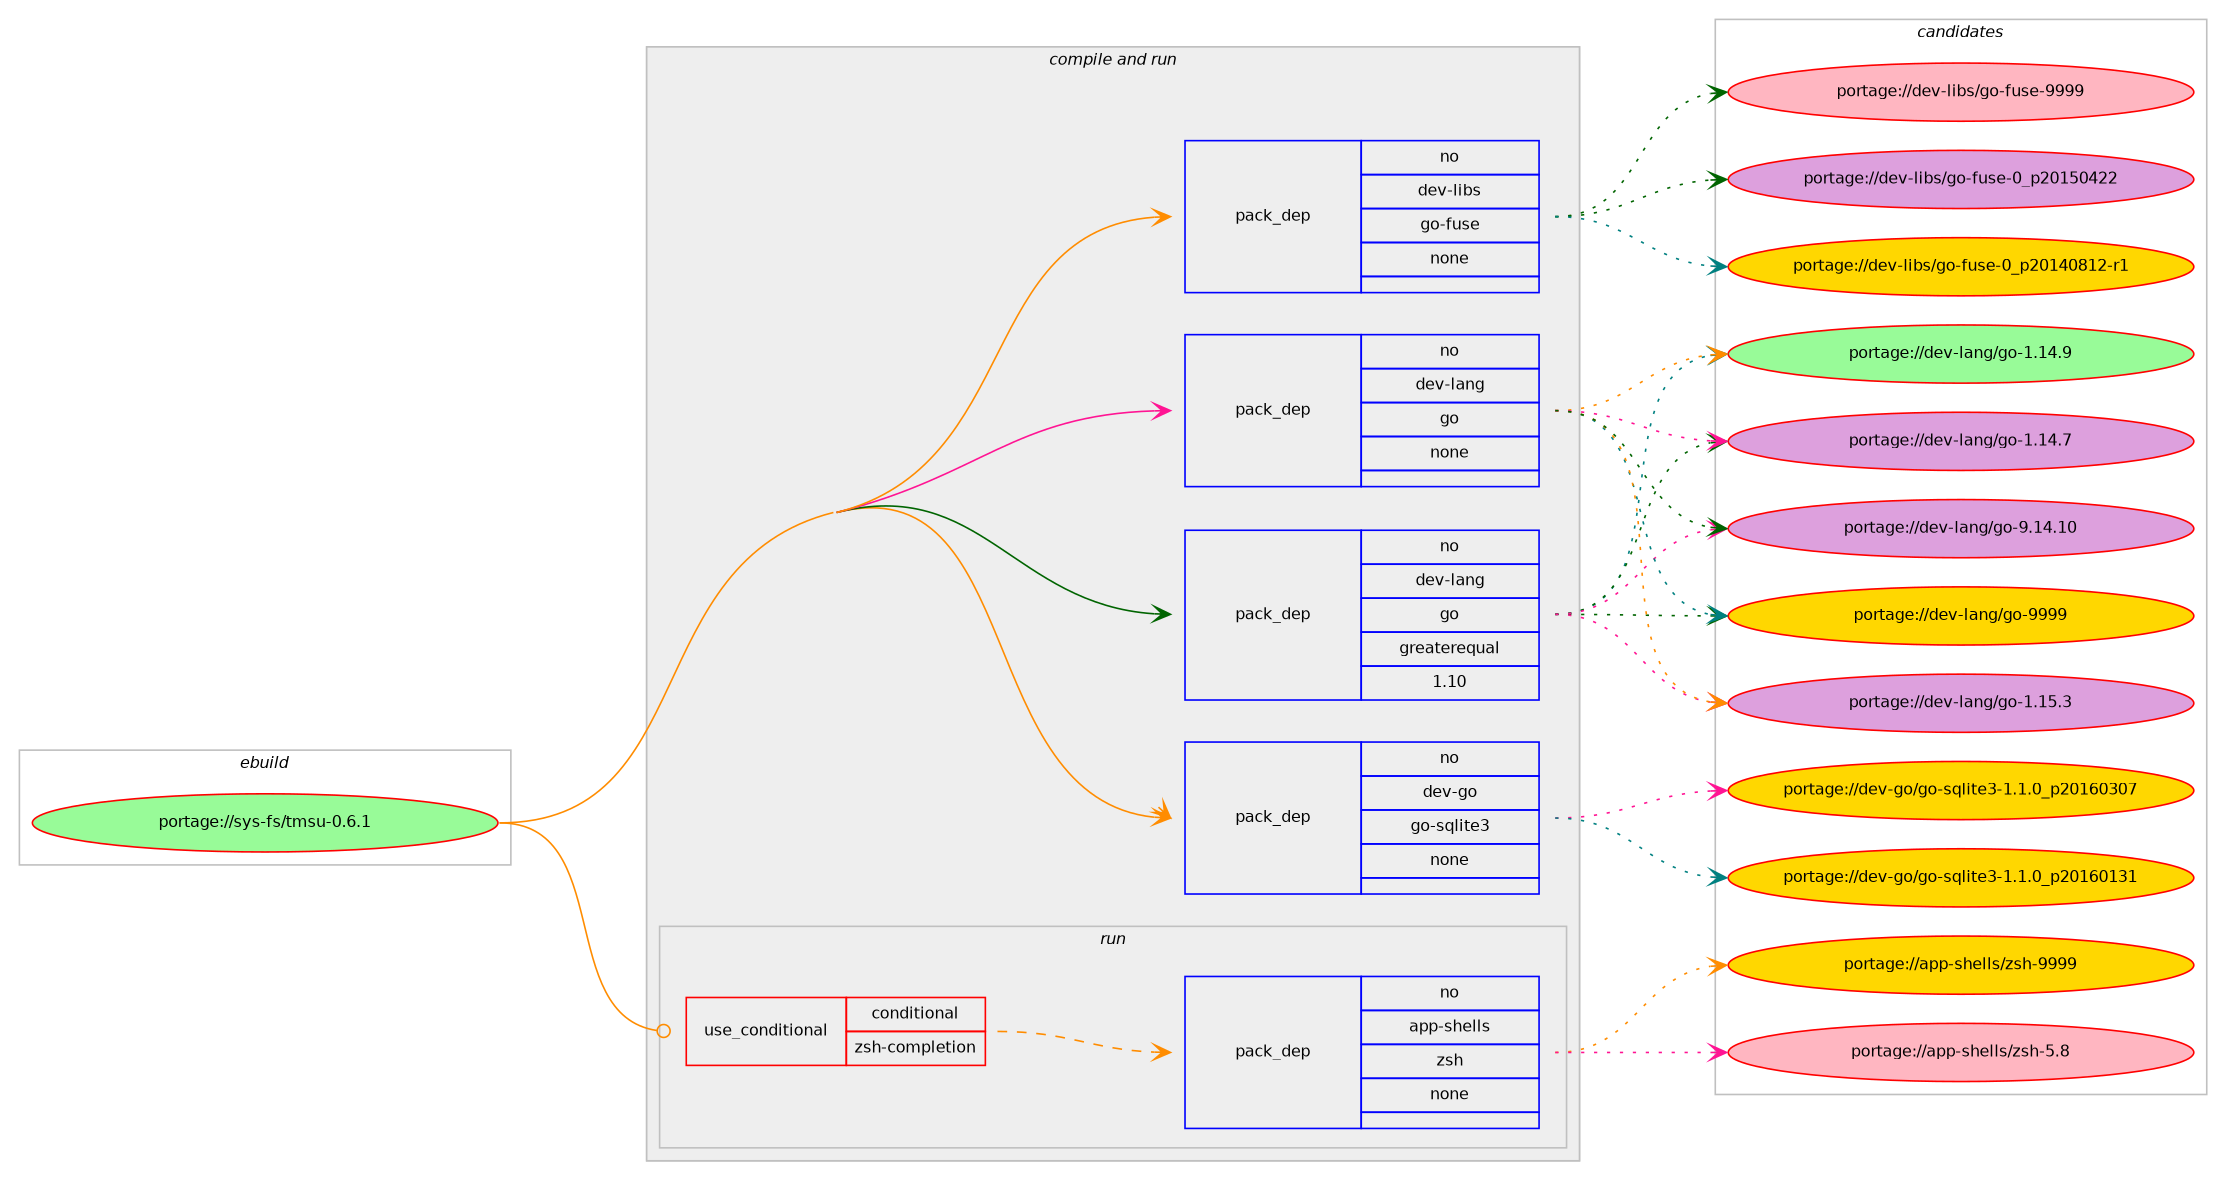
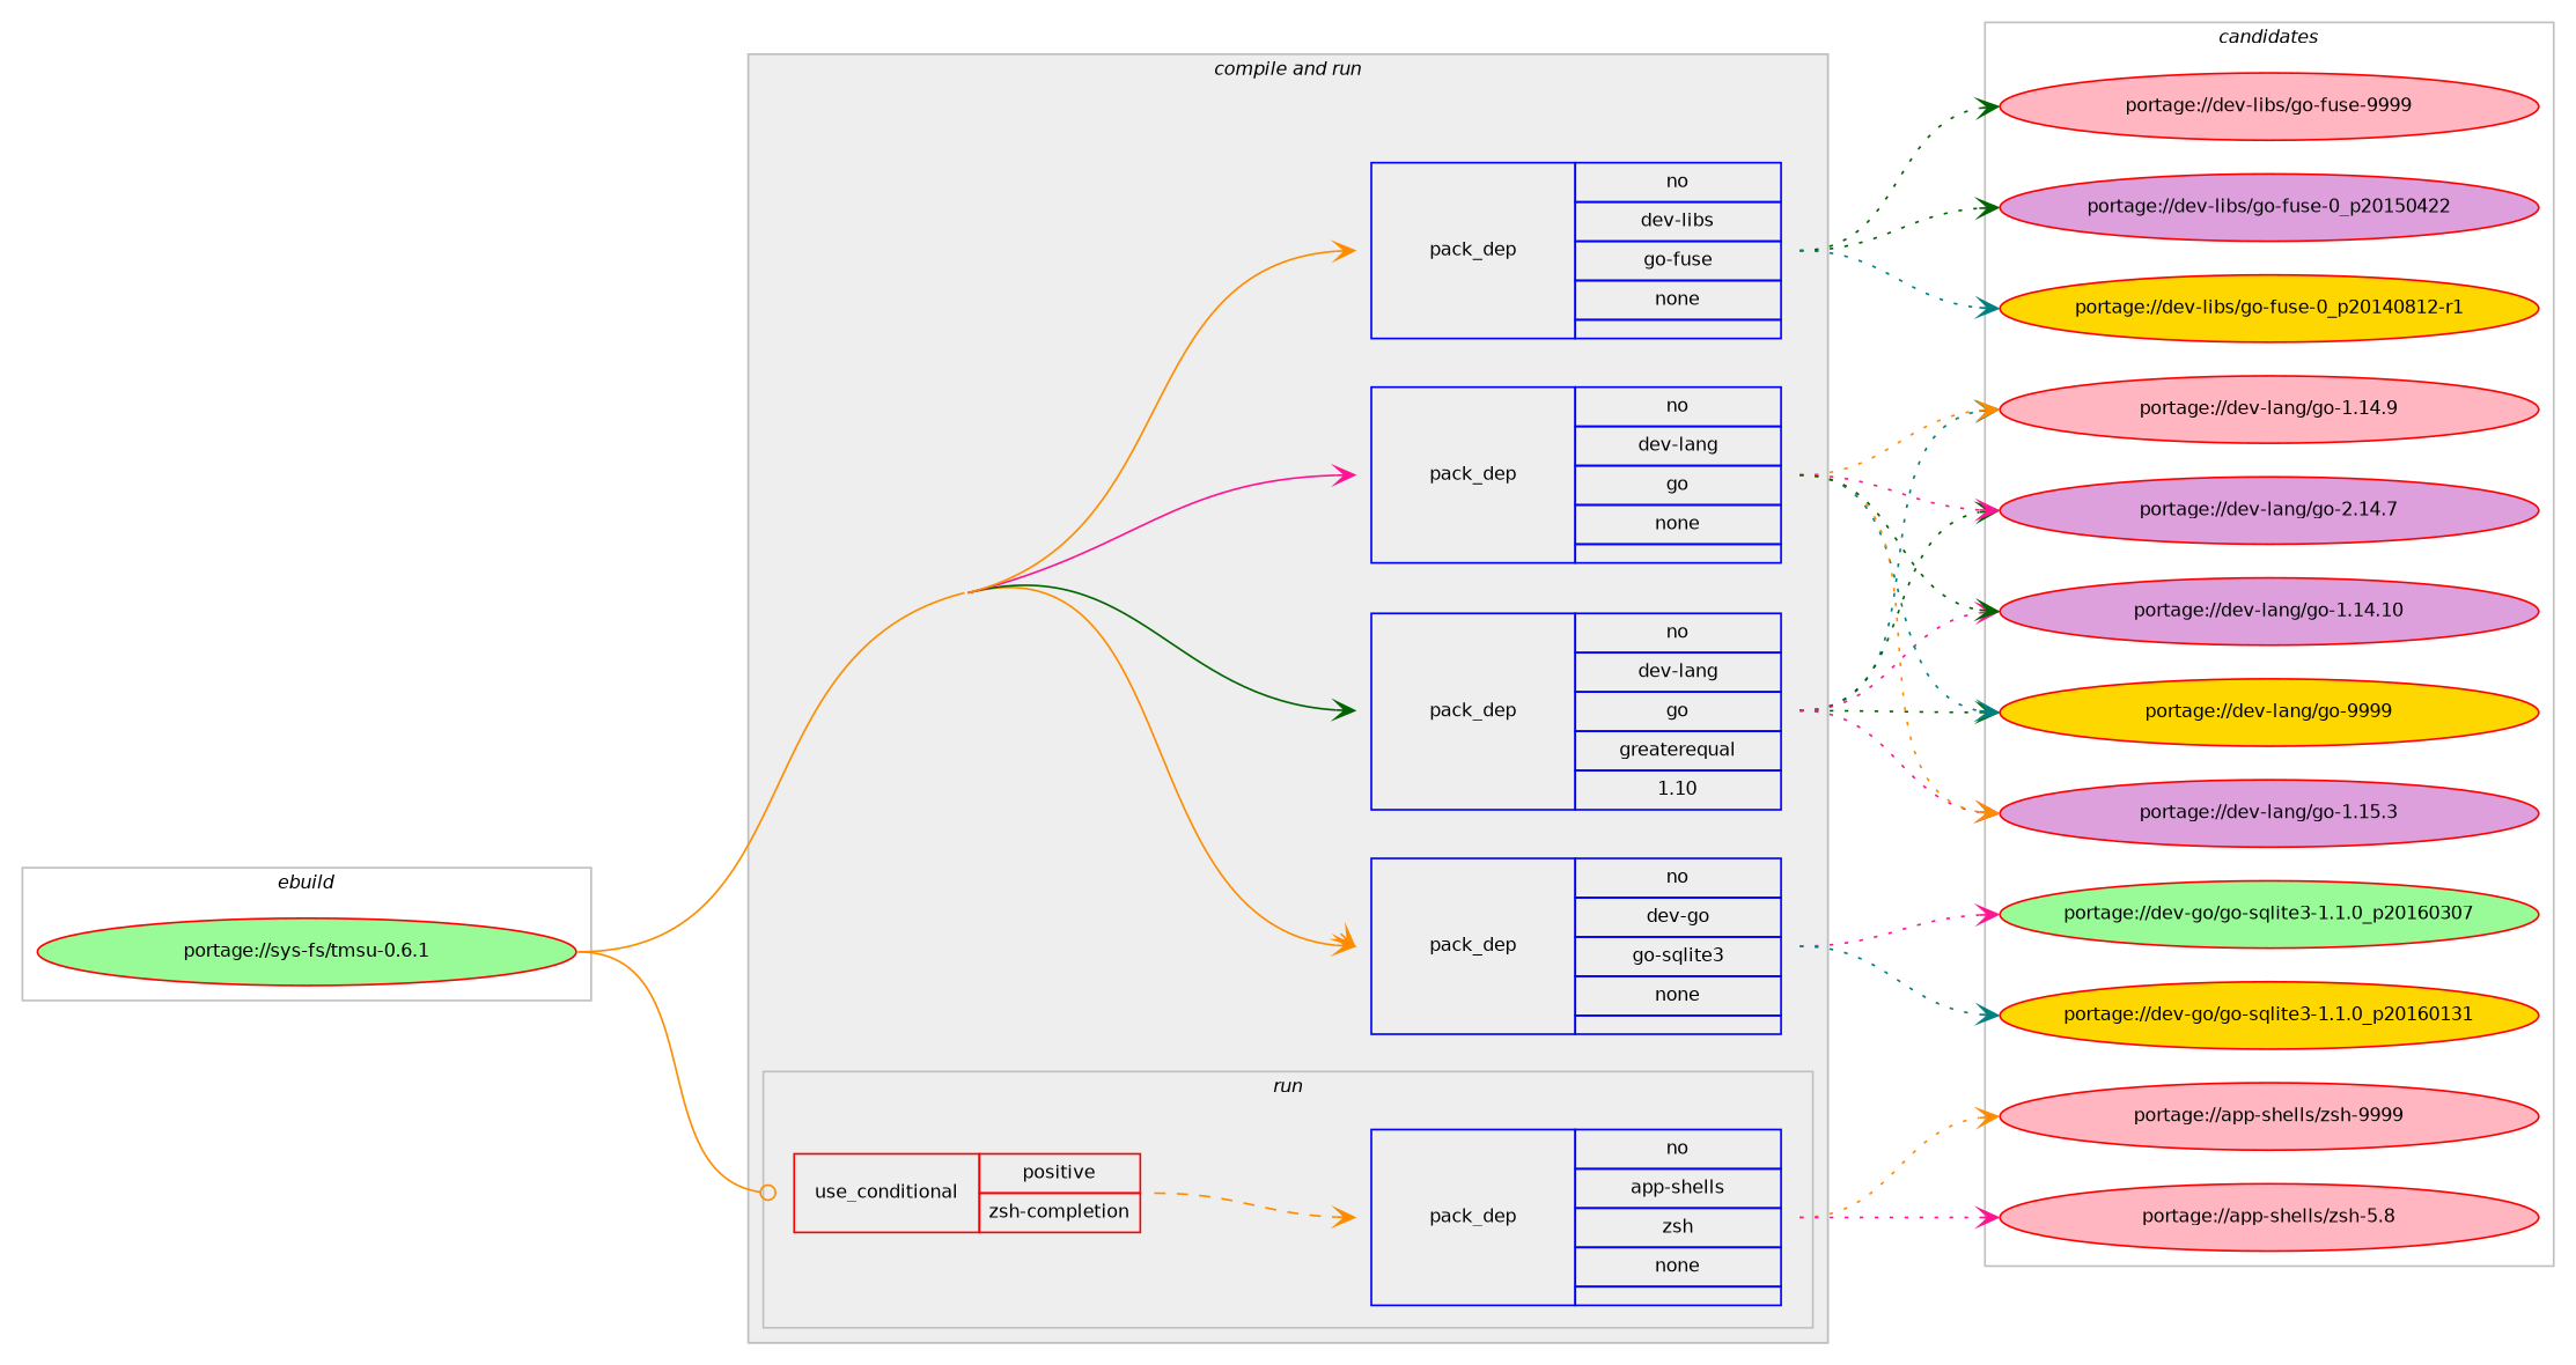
  digraph {
    compound=true
    concentrate=true
    fontname=Helvetica
    fontsize=10
    newrank=true
    rankdir=LR
    ranksep=1.5
    node [color=red fontname=Helvetica fontsize=10 style=filled]
    edge [arrowhead=vee color=darkorange headport=w style=dotted tailport=e weight=100]
    n1 [fillcolor=palegreen label="portage://sys-fs/tmsu-0.6.1" width=4]
    n2 [color=blue label=<<TABLE BORDER="0" CELLBORDER="1" CELLSPACING="0" CELLPADDING="4" WIDTH="220"><TR><TD ROWSPAN="6" CELLPADDING="30">pack_dep</TD></TR><TR><TD WIDTH="110">no</TD></TR><TR><TD>dev-go</TD></TR><TR><TD>go-sqlite3</TD></TR><TR><TD>none</TD></TR><TR><TD></TD></TR></TABLE>> shape=none style=""]
    n3 [color=blue label=<<TABLE BORDER="0" CELLBORDER="1" CELLSPACING="0" CELLPADDING="4" WIDTH="220"><TR><TD ROWSPAN="6" CELLPADDING="30">pack_dep</TD></TR><TR><TD WIDTH="110">no</TD></TR><TR><TD>dev-lang</TD></TR><TR><TD>go</TD></TR><TR><TD>greaterequal</TD></TR><TR><TD>1.10</TD></TR></TABLE>> shape=none style=""]
    n4 [color=blue label=<<TABLE BORDER="0" CELLBORDER="1" CELLSPACING="0" CELLPADDING="4" WIDTH="220"><TR><TD ROWSPAN="6" CELLPADDING="30">pack_dep</TD></TR><TR><TD WIDTH="110">no</TD></TR><TR><TD>dev-lang</TD></TR><TR><TD>go</TD></TR><TR><TD>none</TD></TR><TR><TD></TD></TR></TABLE>> shape=none style=""]
    n5 [color=blue label=<<TABLE BORDER="0" CELLBORDER="1" CELLSPACING="0" CELLPADDING="4" WIDTH="220"><TR><TD ROWSPAN="6" CELLPADDING="30">pack_dep</TD></TR><TR><TD WIDTH="110">no</TD></TR><TR><TD>dev-libs</TD></TR><TR><TD>go-fuse</TD></TR><TR><TD>none</TD></TR><TR><TD></TD></TR></TABLE>> shape=none style=""]
    n6 [color=blue label=<<TABLE BORDER="0" CELLBORDER="1" CELLSPACING="0" CELLPADDING="4" WIDTH="220"><TR><TD ROWSPAN="6" CELLPADDING="30">pack_dep</TD></TR><TR><TD WIDTH="110">no</TD></TR><TR><TD>app-shells</TD></TR><TR><TD>zsh</TD></TR><TR><TD>none</TD></TR><TR><TD></TD></TR></TABLE>> shape=none style=""]
-   n7 [label=<<TABLE BORDER="0" CELLBORDER="1" CELLSPACING="0" CELLPADDING="4"><TR><TD ROWSPAN="3" CELLPADDING="10">use_conditional</TD></TR><TR><TD>conditional</TD></TR><TR><TD>zsh-completion</TD></TR></TABLE>> shape=none style=""]
-   n8 [fillcolor=gold label="portage://dev-go/go-sqlite3-1.1.0_p20160307" width=4]
+   n7 [label=<<TABLE BORDER="0" CELLBORDER="1" CELLSPACING="0" CELLPADDING="4"><TR><TD ROWSPAN="3" CELLPADDING="10">use_conditional</TD></TR><TR><TD>positive</TD></TR><TR><TD>zsh-completion</TD></TR></TABLE>> shape=none style=""]
+   n8 [fillcolor=palegreen label="portage://dev-go/go-sqlite3-1.1.0_p20160307" width=4]
    n9 [fillcolor=gold label="portage://dev-go/go-sqlite3-1.1.0_p20160131" width=4]
    n10 [fillcolor=gold label="portage://dev-lang/go-9999" width=4]
    n11 [fillcolor=plum label="portage://dev-lang/go-1.15.3" width=4]
-   n12 [fillcolor=palegreen label="portage://dev-lang/go-1.14.9" width=4]
-   n13 [fillcolor=plum label="portage://dev-lang/go-1.14.7" width=4]
-   n14 [fillcolor=plum label="portage://dev-lang/go-9.14.10" width=4]
+   n12 [fillcolor=lightpink label="portage://dev-lang/go-1.14.9" width=4]
+   n13 [fillcolor=plum label="portage://dev-lang/go-2.14.7" width=4]
+   n14 [fillcolor=plum label="portage://dev-lang/go-1.14.10" width=4]
    n15 [fillcolor=lightpink label="portage://dev-libs/go-fuse-9999" width=4]
    n16 [fillcolor=plum label="portage://dev-libs/go-fuse-0_p20150422" width=4]
    n17 [fillcolor=gold label="portage://dev-libs/go-fuse-0_p20140812-r1" width=4]
-   n18 [fillcolor=gold label="portage://app-shells/zsh-9999" width=4]
+   n18 [fillcolor=lightpink label="portage://app-shells/zsh-9999" width=4]
    n19 [fillcolor=lightpink label="portage://app-shells/zsh-5.8" width=4]
    subgraph cluster_1 {
      color=gray
      label=<<i>ebuild</i>>
      rank=same
      n1
    }
    subgraph cluster_2 {
      color=gray
      label=<<i>dependencies</i>>
      subgraph cluster_3 {
        color=gray
        fillcolor="#eeeeee"
        label=<<i>compile</i>>
        style=filled
        subgraph sub_4 {
          color=gray
          fillcolor="#eeeeee"
          label=<<i>compile</i>>
          style=filled
          n2
        }
        subgraph sub_5 {
          color=gray
          fillcolor="#eeeeee"
          label=<<i>compile</i>>
          style=filled
          n3
        }
        subgraph sub_6 {
          color=gray
          fillcolor="#eeeeee"
          label=<<i>compile</i>>
          style=filled
          n4
        }
        subgraph sub_7 {
          color=gray
          fillcolor="#eeeeee"
          label=<<i>compile</i>>
          style=filled
          n5
        }
      }
      subgraph cluster_8 {
        color=gray
        fillcolor="#eeeeee"
        label=<<i>compile and run</i>>
        style=filled
      }
      subgraph cluster_9 {
        color=gray
        fillcolor="#eeeeee"
        label=<<i>run</i>>
        style=filled
        subgraph sub_10 {
          color=gray
          fillcolor="#eeeeee"
          label=<<i>run</i>>
          style=filled
          n7
          subgraph sub_11 {
            color=gray
            fillcolor="#eeeeee"
            label=<<i>run</i>>
            style=filled
            n6
          }
        }
      }
    }
    subgraph cluster_12 {
      color=gray
      label=<<i>candidates</i>>
      rank=same
      subgraph sub_13 {
        color=black
        label=<<i>candidates</i>>
        nodesep=1
        rank=same
        n8
        n9
      }
      subgraph sub_14 {
        color=black
        label=<<i>candidates</i>>
        nodesep=1
        rank=same
        n10
        n11
        n12
        n13
        n14
      }
      subgraph sub_15 {
        color=black
        label=<<i>candidates</i>>
        nodesep=1
        rank=same
        n10
        n11
        n12
        n13
        n14
      }
      subgraph sub_16 {
        color=black
        label=<<i>candidates</i>>
        nodesep=1
        rank=same
        n15
        n16
        n17
      }
      subgraph sub_17 {
        color=black
        label=<<i>candidates</i>>
        nodesep=1
        rank=same
        n18
        n19
      }
    }
    n1 -> n2 [style=solid weight=20]
    n1 -> n3 [color=darkgreen style=solid weight=20]
    n1 -> n4 [color=deeppink style=solid weight=20]
    n1 -> n5 [style=solid weight=20]
    n1 -> n7 [arrowhead=odot style=solid weight=20]
    n2 -> n8 [color=deeppink]
    n2 -> n9 [color=teal]
    n3 -> n10 [color=darkgreen]
    n3 -> n11 [color=deeppink]
    n3 -> n12 [color=teal]
    n3 -> n13 [color=darkgreen]
    n3 -> n14 [color=deeppink]
    n4 -> n10 [color=teal]
    n4 -> n11
    n4 -> n12
    n4 -> n13 [color=deeppink]
    n4 -> n14 [color=darkgreen]
    n5 -> n15 [color=darkgreen]
    n5 -> n16 [color=darkgreen]
    n5 -> n17 [color=teal]
    n6 -> n18
    n6 -> n19 [color=deeppink]
    n7 -> n6 [style=dashed weight=20]
  }
